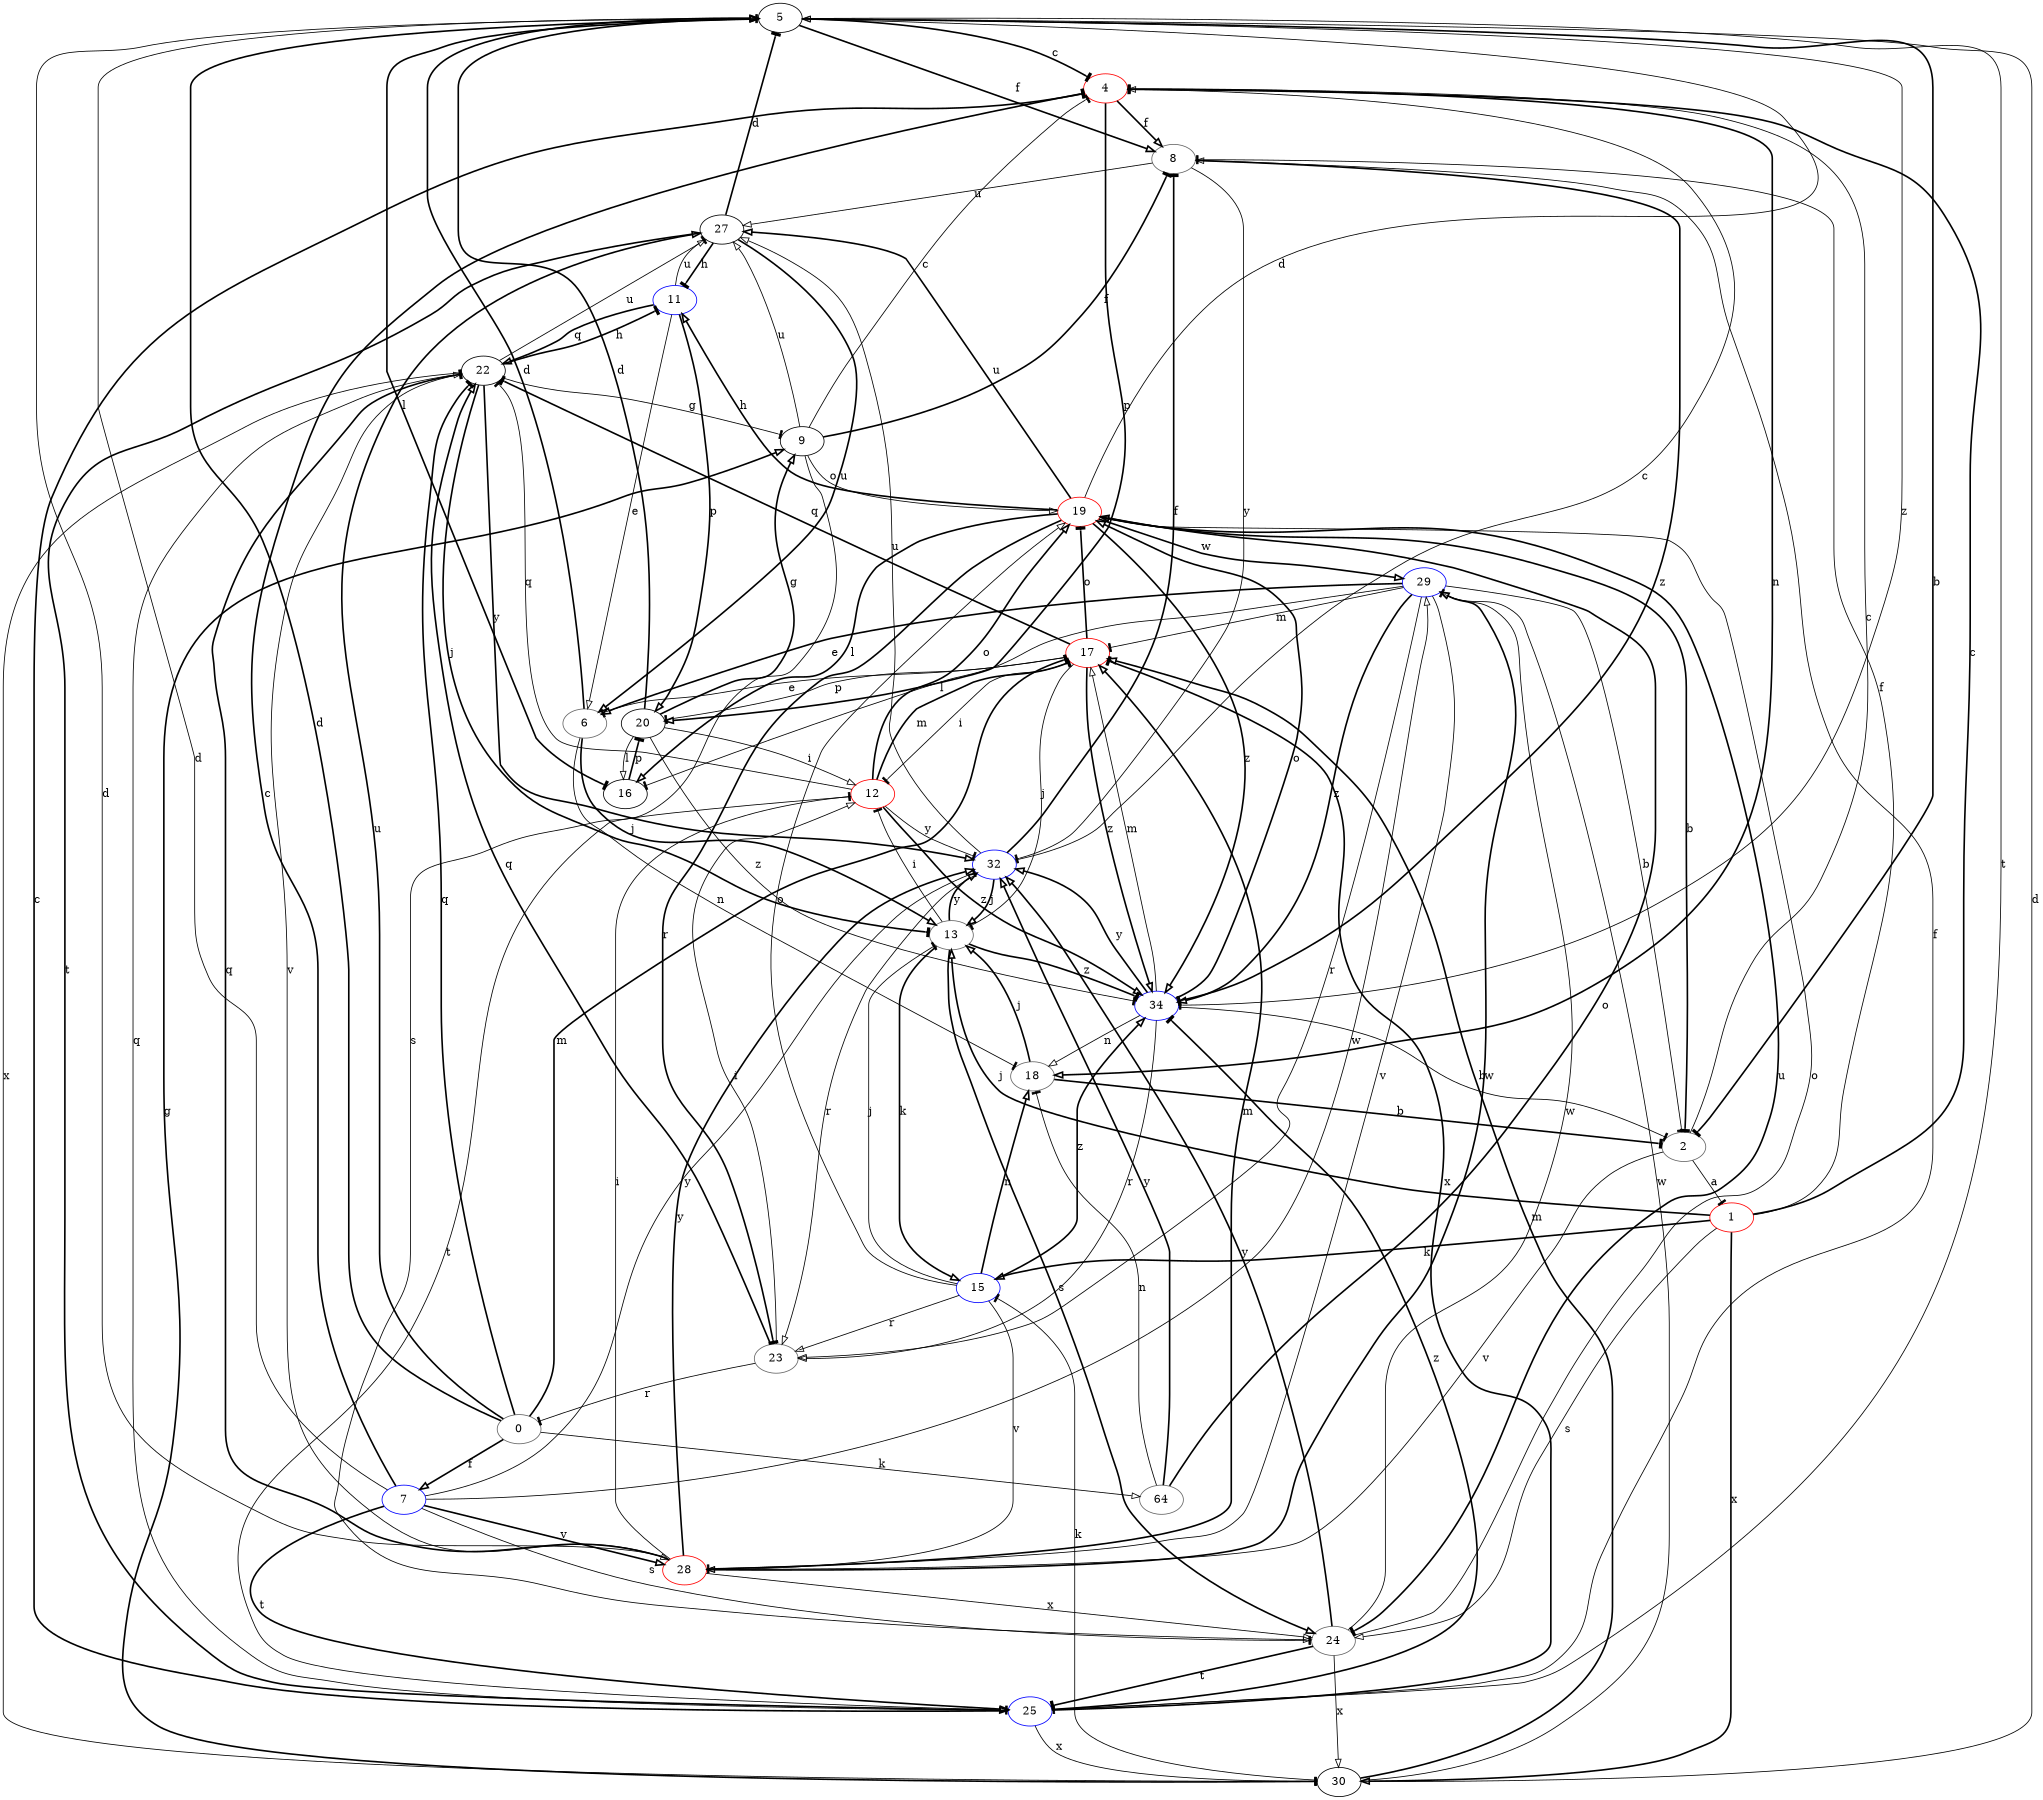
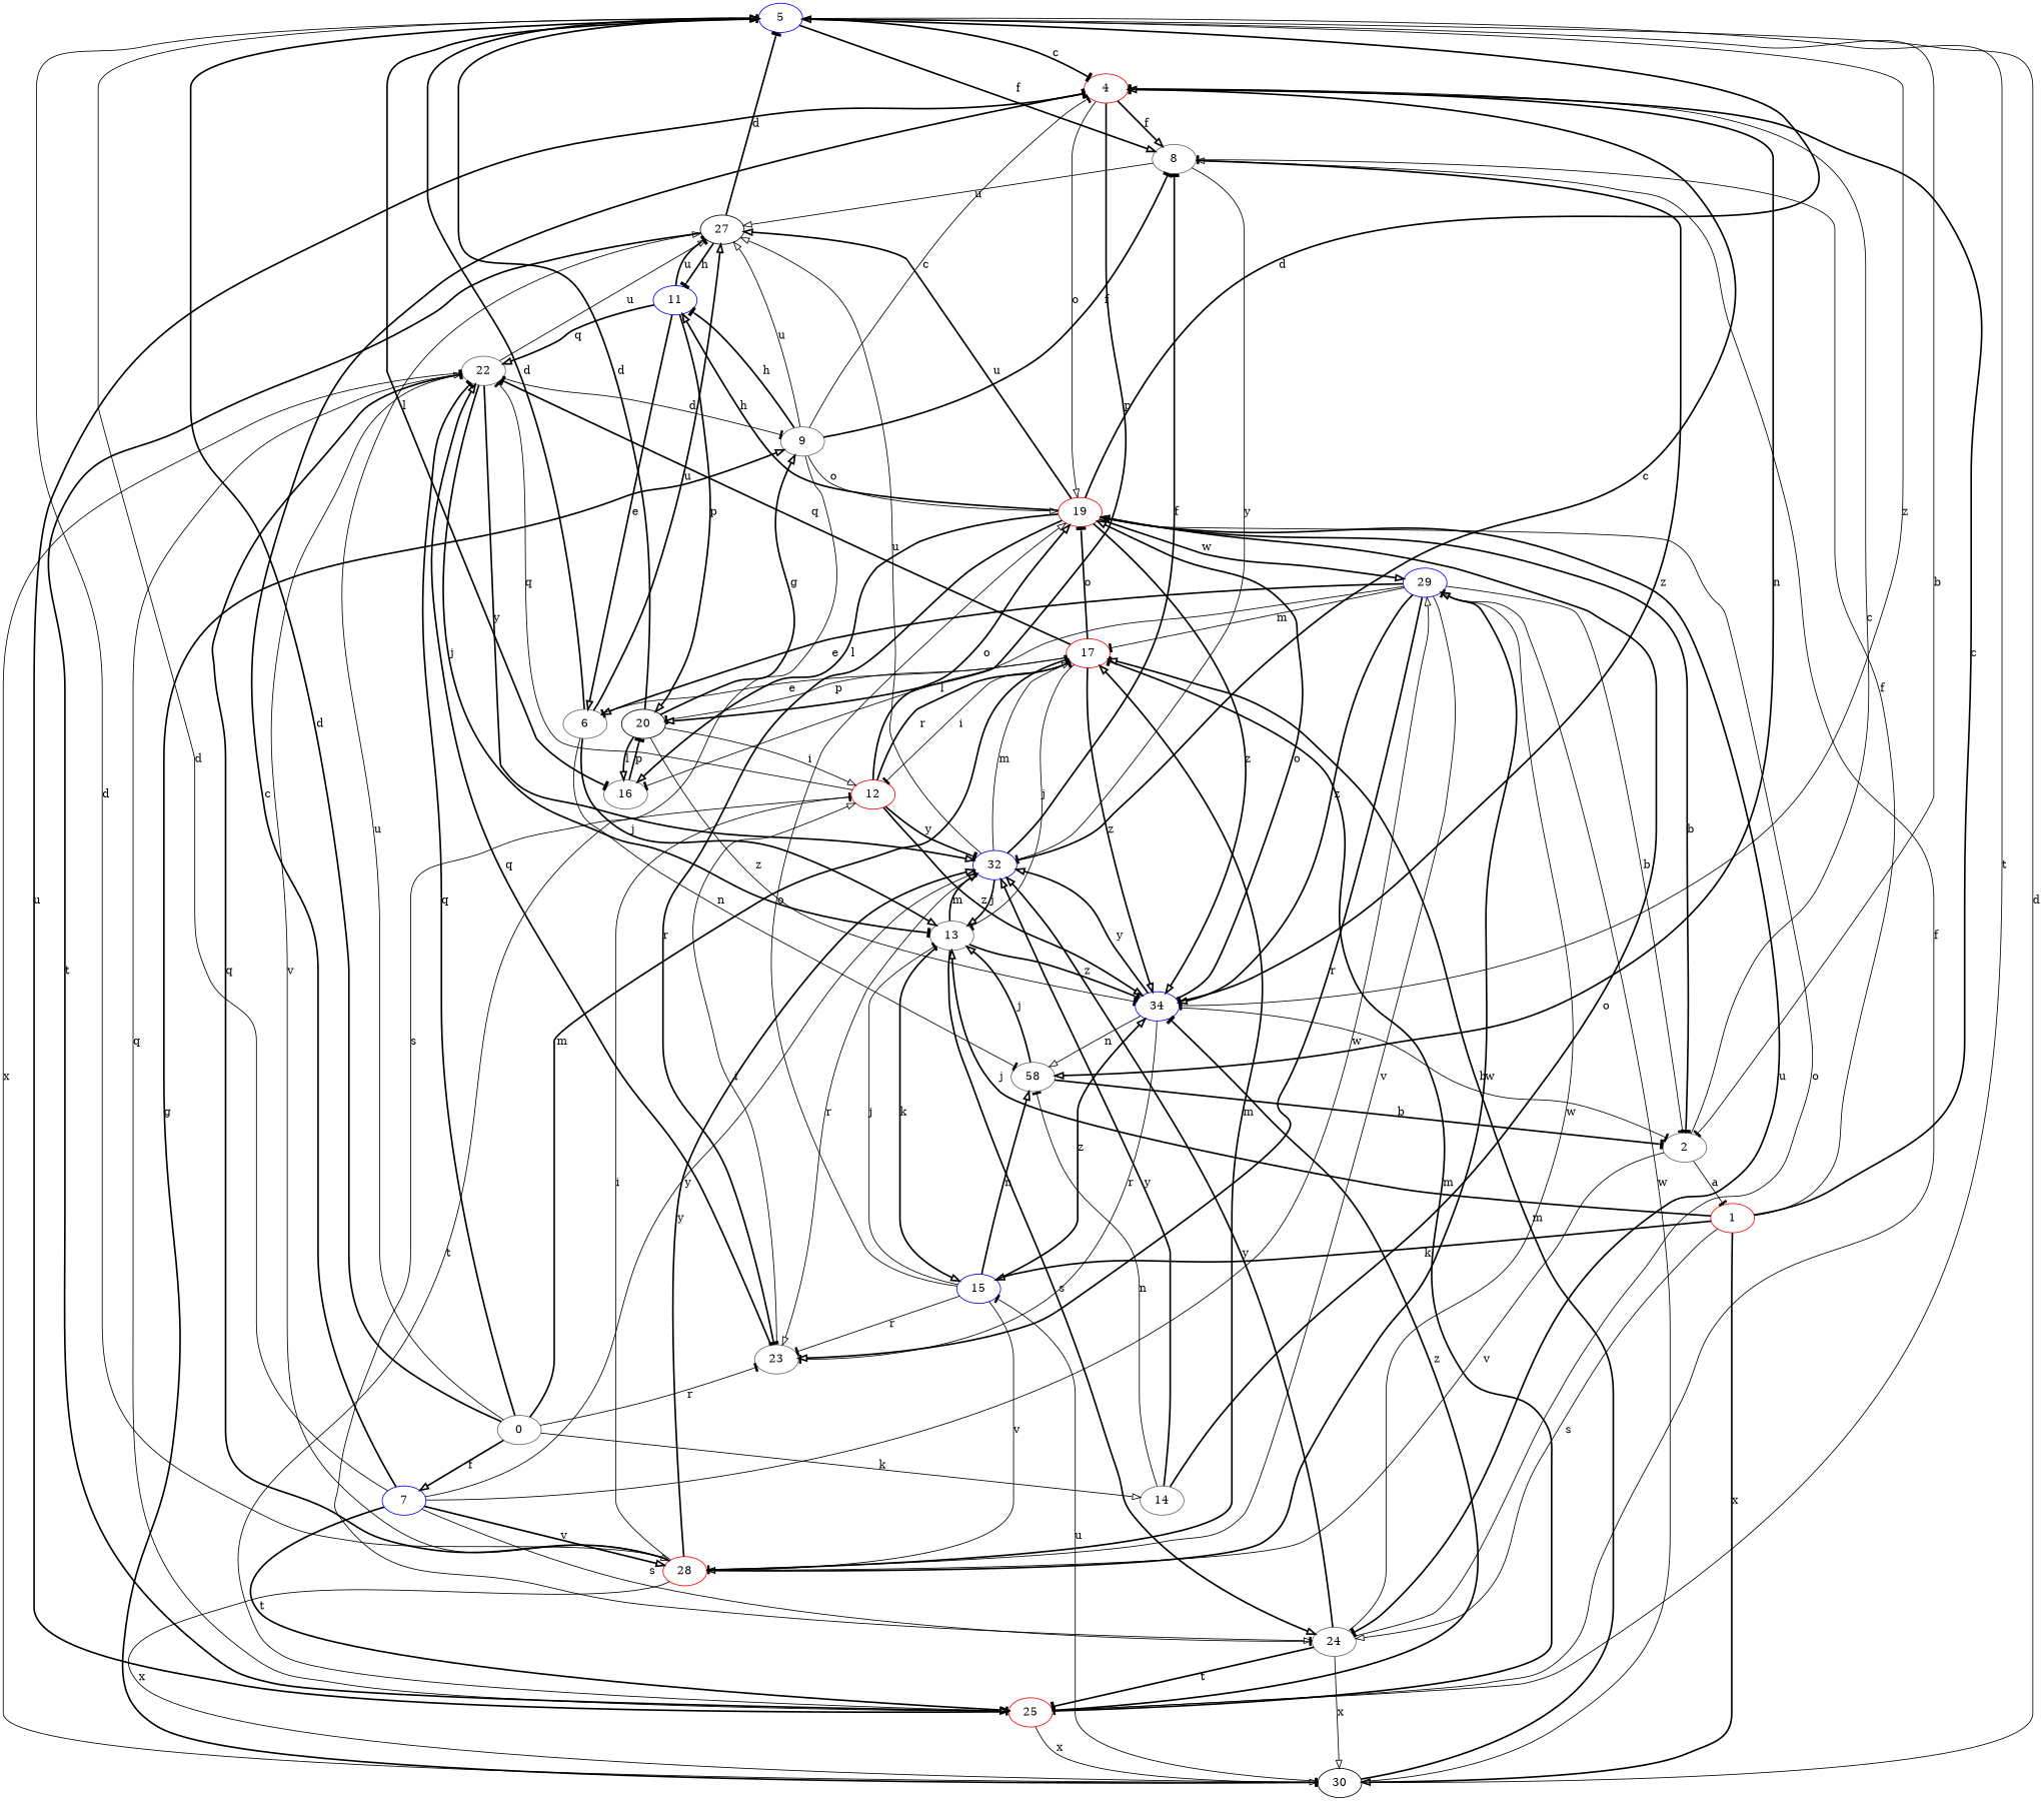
  strict digraph {
    node [color=gray40]
    edge [arrowhead=onormal style=bold]
-   5 [color=black]
+   5 [color=blue]
    0
    7 [color=blue]
-   14 [label=64]
+   14
    17 [color=red]
-   22 [color=black]
+   22
    23
    27 [color=black]
    4 [color=red]
    8
    2
-   16 [color=black]
-   25 [color=blue]
+   16
+   25 [color=red]
    34 [color=blue]
    24
    28 [color=red]
    29 [color=blue]
    32 [color=blue]
-   18
+   18 [label=58]
    19 [color=red]
    13
    20 [color=black]
    6
    12 [color=red]
    30 [color=black]
-   9 [color=black]
+   9
    11 [color=blue]
    1 [color=red]
    15 [color=blue]
    5 -> 4 [arrowhead=tee label=c]
    5 -> 8 [label=f]
-   5 -> 2 [arrowhead=tee label=b]
+   5 -> 2 [arrowhead=tee label=b style=solid]
    5 -> 16 [arrowhead=tee label=l]
    5 -> 25 [arrowhead=tee label=t style=solid]
    5 -> 34 [arrowhead=tee label=z style=solid]
    0 -> 5 [label=d]
    0 -> 7 [label=f]
    0 -> 14 [label=k style=solid]
    0 -> 17 [arrowhead=tee label=m]
    0 -> 22 [arrowhead=tee label=q]
-   23 -> 0 [arrowhead=tee label=r style=solid]
-   0 -> 27 [label=u]
+   0 -> 23 [arrowhead=tee label=r style=solid]
+   0 -> 27 [label=u style=solid]
    7 -> 5 [label=d style=solid]
    7 -> 4 [arrowhead=tee label=c]
    7 -> 25 [label=t]
    7 -> 24 [arrowhead=tee label=s style=solid]
    7 -> 28 [label=v]
    7 -> 29 [label=w style=solid]
    7 -> 32 [arrowhead=tee label=y style=solid]
    14 -> 32 [label=y]
    14 -> 18 [arrowhead=tee label=n style=solid]
    14 -> 19 [label=o]
    17 -> 22 [arrowhead=tee label=q]
    17 -> 34 [label=z]
    17 -> 19 [arrowhead=tee label=o]
    17 -> 13 [arrowhead=tee label=j style=solid]
    17 -> 20 [arrowhead=tee label=p style=solid]
    17 -> 6 [arrowhead=tee label=e style=solid]
    17 -> 12 [arrowhead=tee label=i style=solid]
    22 -> 27 [label=u style=solid]
    22 -> 28 [label=v style=solid]
    22 -> 32 [label=y]
    22 -> 13 [arrowhead=tee label=j]
    22 -> 30 [arrowhead=tee label=x style=solid]
-   22 -> 9 [arrowhead=tee label=g style=solid]
-   22 -> 11 [arrowhead=tee label=h]
+   22 -> 9 [arrowhead=tee label=d style=solid]
+   9 -> 11 [arrowhead=tee label=h]
    23 -> 22 [label=q]
    23 -> 12 [label=i style=solid]
    27 -> 5 [arrowhead=tee label=d]
    27 -> 25 [label=t]
    27 -> 11 [arrowhead=tee label=h]
    4 -> 8 [label=f]
    4 -> 18 [label=n]
+   4 -> 19 [label=o style=solid]
    4 -> 20 [label=p]
    8 -> 27 [label=u style=solid]
    8 -> 34 [arrowhead=tee label=z]
    8 -> 32 [arrowhead=tee label=y style=solid]
    2 -> 4 [arrowhead=tee label=c style=solid]
    2 -> 28 [label=v style=solid]
    2 -> 1 [arrowhead=tee label=a style=solid]
    16 -> 20 [arrowhead=tee label=p]
-   25 -> 17 [arrowhead=tee label=x]
+   25 -> 17 [arrowhead=tee label=m]
    25 -> 22 [label=q style=solid]
-   25 -> 4 [arrowhead=tee label=c]
+   25 -> 4 [arrowhead=tee label=u]
    25 -> 8 [label=f style=solid]
    25 -> 34 [arrowhead=tee label=z]
    25 -> 30 [arrowhead=tee label=x style=solid]
-   34 -> 17 [label=m style=solid]
-   34 -> 23 [label=r style=solid]
+   32 -> 17 [label=m style=solid]
+   34 -> 23 [arrowhead=tee label=r style=solid]
    34 -> 2 [arrowhead=tee label=b style=solid]
    34 -> 32 [label=y]
    34 -> 18 [label=n style=solid]
    34 -> 19 [label=o]
    24 -> 25 [arrowhead=tee label=t]
    24 -> 29 [arrowhead=tee label=w style=solid]
    24 -> 32 [label=y]
    24 -> 19 [label=o style=solid]
    24 -> 30 [label=x style=solid]
    28 -> 5 [arrowhead=tee label=d style=solid]
    28 -> 17 [label=m]
    28 -> 22 [arrowhead=tee label=q]
    28 -> 29 [label=w]
    28 -> 32 [label=y]
    28 -> 12 [arrowhead=tee label=i style=solid]
-   28 -> 24 [label=x style=solid]
+   28 -> 30 [label=x style=solid]
    29 -> 17 [arrowhead=tee label=m style=solid]
-   29 -> 23 [label=r style=solid]
+   29 -> 23 [label=r]
    29 -> 2 [arrowhead=tee label=b style=solid]
    29 -> 16 [arrowhead=tee label=l style=solid]
    29 -> 34 [label=z]
    29 -> 28 [arrowhead=tee label=v style=solid]
    29 -> 6 [label=e]
    32 -> 23 [label=r style=solid]
    32 -> 27 [label=u style=solid]
-   32 -> 4 [label=c style=solid]
+   32 -> 4 [label=c]
    32 -> 8 [arrowhead=tee label=f]
    32 -> 13 [label=j]
    18 -> 2 [arrowhead=tee label=b]
    18 -> 13 [label=j]
-   19 -> 5 [label=d style=solid]
+   19 -> 5 [label=d]
    19 -> 23 [arrowhead=tee label=r]
    19 -> 27 [label=u]
    19 -> 2 [arrowhead=tee label=b]
    19 -> 16 [label=l]
    19 -> 34 [label=z]
    19 -> 24 [arrowhead=tee label=u]
    19 -> 29 [label=w]
    19 -> 11 [label=h]
    13 -> 34 [arrowhead=tee label=z]
    13 -> 24 [label=s]
-   13 -> 32 [label=y]
-   13 -> 12 [arrowhead=tee label=i style=solid]
+   13 -> 32 [label=m]
    13 -> 15 [label=k]
    20 -> 5 [label=d]
-   20 -> 16 [label=l style=solid]
+   20 -> 16 [label=l]
    20 -> 34 [arrowhead=tee label=z style=solid]
    20 -> 12 [label=i style=solid]
    20 -> 9 [label=g]
    6 -> 5 [label=d]
-   27 -> 6 [label=u]
+   6 -> 27 [label=u]
    6 -> 18 [arrowhead=tee label=n style=solid]
    6 -> 13 [label=j]
-   12 -> 17 [arrowhead=tee label=m]
+   12 -> 17 [arrowhead=tee label=r]
    12 -> 22 [arrowhead=tee label=q style=solid]
    12 -> 25 [arrowhead=tee label=t style=solid]
    12 -> 34 [label=z]
-   12 -> 32 [arrowhead=tee label=y style=solid]
+   12 -> 32 [arrowhead=tee label=y]
    12 -> 19 [label=o]
    30 -> 5 [label=d style=solid]
    30 -> 17 [label=m]
    30 -> 29 [label=w style=solid]
    30 -> 9 [label=g]
-   30 -> 15 [arrowhead=tee label=k style=solid]
+   30 -> 15 [arrowhead=tee label=u style=solid]
    9 -> 27 [label=u style=solid]
    9 -> 4 [arrowhead=tee label=c style=solid]
    9 -> 8 [arrowhead=tee label=f]
    9 -> 24 [label=s style=solid]
    9 -> 19 [label=o style=solid]
    11 -> 22 [label=q]
-   11 -> 27 [arrowhead=tee label=u style=solid]
+   11 -> 27 [arrowhead=tee label=u]
    11 -> 20 [label=p]
-   11 -> 6 [label=e style=solid]
+   11 -> 6 [label=e]
    1 -> 4 [arrowhead=tee label=c]
    1 -> 8 [arrowhead=tee label=f style=solid]
    1 -> 24 [label=s style=solid]
    1 -> 13 [label=j]
    1 -> 30 [label=x]
    1 -> 15 [label=k]
-   15 -> 23 [label=r style=solid]
+   15 -> 23 [arrowhead=tee label=r style=solid]
    15 -> 34 [label=z]
    15 -> 28 [label=v style=solid]
    15 -> 18 [label=n]
    15 -> 19 [label=o style=solid]
    15 -> 13 [arrowhead=tee label=j style=solid]
  }
